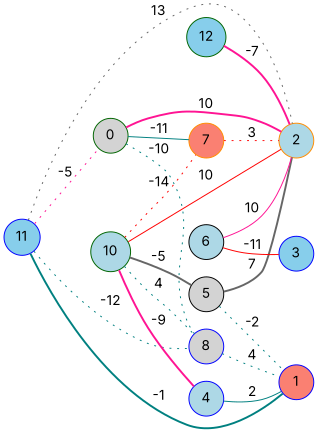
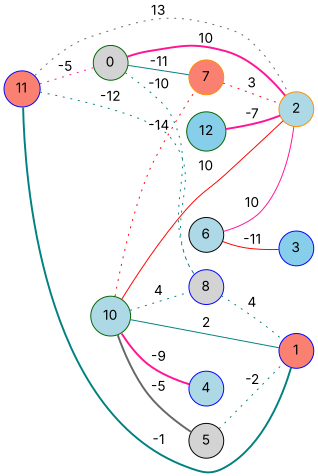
  graph {
    fontname=Inter
    rankdir=LR
    node [color=blue fillcolor=lightblue fontname=Inter shape=circle style=filled]
    edge [color=teal fontname=Inter style=dotted]
    12 [color=darkgreen fillcolor=skyblue]
    2 [color=darkorange]
-   11 [fillcolor=skyblue]
+   11 [fillcolor=salmon]
    1 [fillcolor=salmon]
    8 [fillcolor=lightgrey]
    n6 [color=darkgreen fillcolor=lightgrey label=0]
    7 [color=darkorange fillcolor=salmon]
    10 [color=darkgreen]
    4
    5 [color=black fillcolor=lightgrey]
    6 [color=black]
    3 [fillcolor=skyblue]
    12 -- 2 [color=deeppink label=-7 style=bold]
    11 -- 2 [color=gray40 label=13]
    11 -- 1 [label=-1 style=bold]
    11 -- 8 [label=-12]
    11 -- n6 [color=deeppink label=-5]
    8 -- 1 [label=4]
    n6 -- 2 [color=deeppink label=10 style=bold]
    n6 -- 8 [label=-10]
    n6 -- 7 [label=-11 style=solid]
    7 -- 2 [color=red label=3]
    10 -- 2 [color=red label=10 style=solid]
    10 -- 8 [label=4]
    10 -- 7 [color=red label=-14]
    10 -- 4 [color=deeppink label=-9 style=bold]
    10 -- 5 [color=gray40 label=-5 style=bold]
-   4 -- 1 [label=2 style=solid]
-   5 -- 2 [color=gray40 label=7 style=bold]
+   10 -- 1 [label=2 style=solid]
    5 -- 1 [label=-2]
    6 -- 2 [color=deeppink label=10 style=solid]
    6 -- 3 [color=red label=-11 style=solid]
  }
